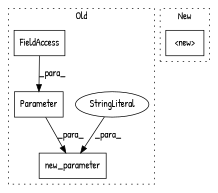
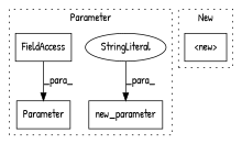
  digraph {
    fontname="Patrick Hand"
    node [a=32 fontname="Patrick Hand" shape=box]
    edge [fontname="Patrick Hand"]
    n1 [l="19,1" label=new_parameter s="475,573"]
    n2 [a=45 l=14 label=StringLiteral s=494 shape=ellipse]
    n3 [l="10,1" label=Parameter s="518,572"]
    n4 [a=22 l=8 label=FieldAccess s=509]
    n5 [a=46 l="6,2" label="<new>" s="284,306"]
    subgraph cluster_1 {
-     label=Old
+     label=Parameter
      style=dotted
      n1
      n2
      n3
      n4
    }
    subgraph cluster_2 {
      label=New
      style=dotted
      n5
    }
    n2 -> n1 [label=_para_]
-   n3 -> n1 [label=_para_]
    n4 -> n3 [label=_para_]
  }
